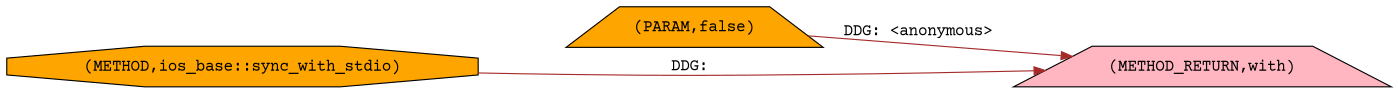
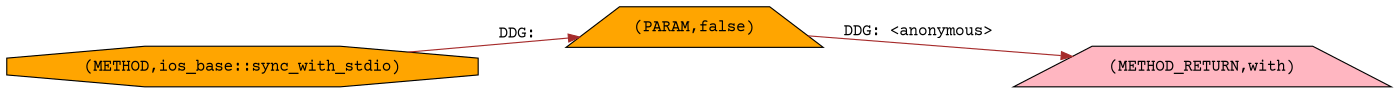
  digraph {
    fontname="Courier Prime"
    rankdir=LR
    node [fillcolor=orange fontname="Courier Prime" shape=trapezium style=filled]
    edge [color=brown fontname="Courier Prime"]
    n1 [label="(METHOD,ios_base::sync_with_stdio)" shape=octagon]
    n2 [label="(PARAM,false)"]
    n3 [fillcolor=lightpink label="(METHOD_RETURN,with)"]
-   n1 -> n3 [label="DDG: "]
+   n1 -> n2 [label="DDG: "]
    n2 -> n3 [label="DDG: <anonymous>"]
  }
